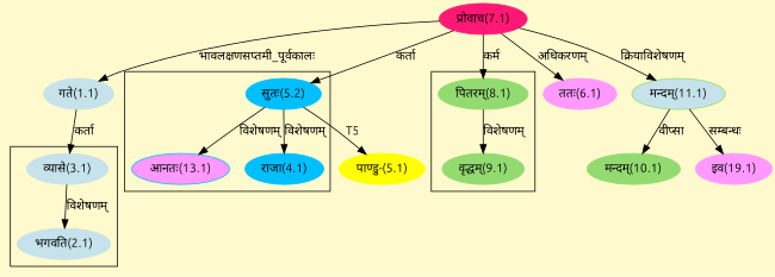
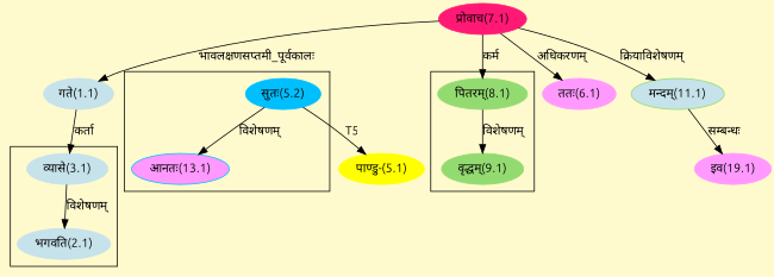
  digraph {
    bgcolor=lemonchiffon1
    compound=true
    fontname=Ubuntu
    rankdir=BT
    node [color="#93DB70" fontname=Ubuntu style=filled]
    edge [dir=back fontname=Ubuntu]
    n1 [color="#C6E2EB" label="भगवति(2.1)"]
    n2 [color="#C6E2EB" label="व्यासे(3.1)"]
-   n3 [color="#00BFFF" label="राजा(4.1)"]
    n4 [color="#00BFFF" label="सुतः(5.2)"]
    n5 [color="#00BFFF" fillcolor="#FF99FF" label="आनतः(13.1)"]
    n6 [label="वृद्धम्(9.1)"]
    n7 [label="पितरम्(8.1)"]
    n8 [color="#C6E2EB" label="गते(1.1)"]
    n9 [color="#FF1975" label="प्रोवाच(7.1)"]
    n10 [color="#FFFF00" label="पाण्डु-(5.1)"]
    n11 [color="#FF99FF" label="ततः(6.1)"]
-   n12 [label="मन्दम्(10.1)"]
    n13 [fillcolor="#C6E2EB" label="मन्दम्(11.1)"]
    n14 [color="#FF99FF" label="इव(19.1)"]
    subgraph cluster_1 {
      n1
      n2
    }
    subgraph cluster_2 {
-     n3
      n4
      n5
    }
    subgraph cluster_3 {
      n6
      n7
    }
    n1 -> n2 [label="विशेषणम्"]
    n2 -> n8 [label="कर्ता"]
-   n3 -> n4 [label="विशेषणम्"]
-   n4 -> n9 [label="कर्ता"]
    n5 -> n4 [label="विशेषणम्"]
    n6 -> n7 [label="विशेषणम्"]
    n7 -> n9 [label="कर्म"]
    n8 -> n9 [label="भावलक्षणसप्तमी_पूर्वकालः"]
    n10 -> n4 [label=T5]
    n11 -> n9 [label="अधिकरणम्"]
-   n12 -> n13 [label="वीप्सा"]
    n13 -> n9 [label="क्रियाविशेषणम्"]
    n14 -> n13 [label="सम्बन्धः"]
  }
